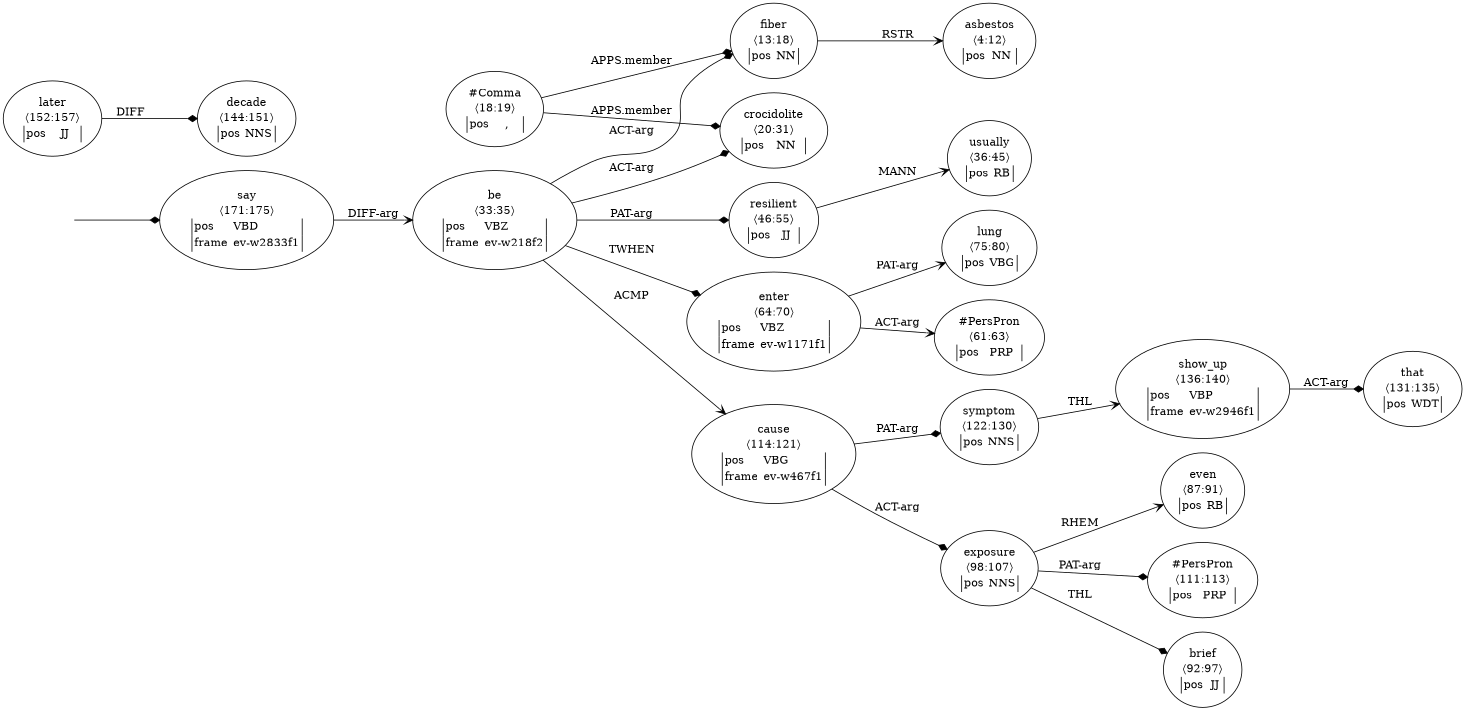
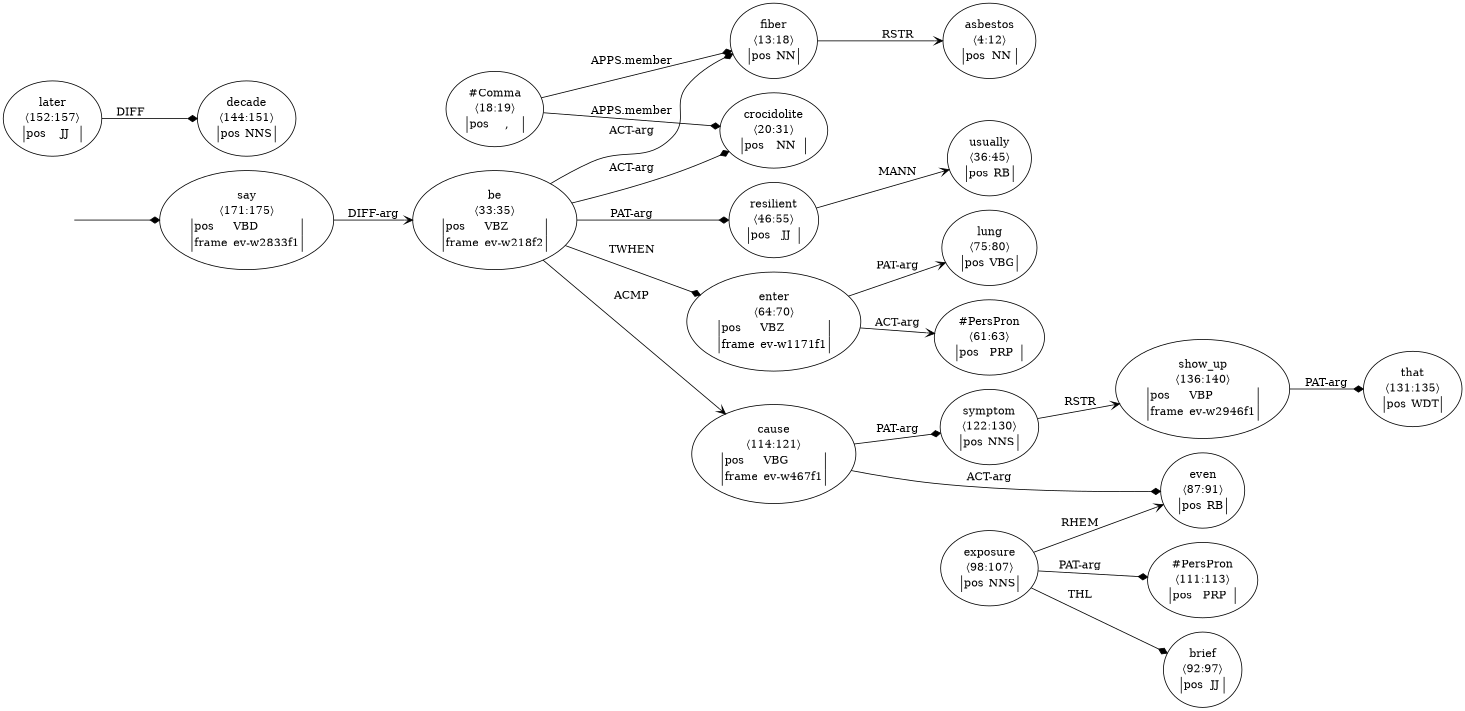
  digraph {
    rankdir=LR
    edge [arrowhead=diamond]
    top [style=invis]
    n2 [label=<<table align="center" border="0" cellspacing="0"><tr><td colspan="2">say</td></tr><tr><td colspan="2">〈171:175〉</td></tr><tr><td sides="l" border="1" align="left">pos</td><td sides="r" border="1" align="left">VBD</td></tr><tr><td sides="l" border="1" align="left">frame</td><td sides="r" border="1" align="left">ev-w2833f1</td></tr></table>>]
    n3 [label=<<table align="center" border="0" cellspacing="0"><tr><td colspan="2">be</td></tr><tr><td colspan="2">〈33:35〉</td></tr><tr><td sides="l" border="1" align="left">pos</td><td sides="r" border="1" align="left">VBZ</td></tr><tr><td sides="l" border="1" align="left">frame</td><td sides="r" border="1" align="left">ev-w218f2</td></tr></table>>]
    n4 [label=<<table align="center" border="0" cellspacing="0"><tr><td colspan="2">fiber</td></tr><tr><td colspan="2">〈13:18〉</td></tr><tr><td sides="l" border="1" align="left">pos</td><td sides="r" border="1" align="left">NN</td></tr></table>>]
    n5 [label=<<table align="center" border="0" cellspacing="0"><tr><td colspan="2">crocidolite</td></tr><tr><td colspan="2">〈20:31〉</td></tr><tr><td sides="l" border="1" align="left">pos</td><td sides="r" border="1" align="left">NN</td></tr></table>>]
    n6 [label=<<table align="center" border="0" cellspacing="0"><tr><td colspan="2">resilient</td></tr><tr><td colspan="2">〈46:55〉</td></tr><tr><td sides="l" border="1" align="left">pos</td><td sides="r" border="1" align="left">JJ</td></tr></table>>]
    n7 [label=<<table align="center" border="0" cellspacing="0"><tr><td colspan="2">enter</td></tr><tr><td colspan="2">〈64:70〉</td></tr><tr><td sides="l" border="1" align="left">pos</td><td sides="r" border="1" align="left">VBZ</td></tr><tr><td sides="l" border="1" align="left">frame</td><td sides="r" border="1" align="left">ev-w1171f1</td></tr></table>>]
    n8 [label=<<table align="center" border="0" cellspacing="0"><tr><td colspan="2">cause</td></tr><tr><td colspan="2">〈114:121〉</td></tr><tr><td sides="l" border="1" align="left">pos</td><td sides="r" border="1" align="left">VBG</td></tr><tr><td sides="l" border="1" align="left">frame</td><td sides="r" border="1" align="left">ev-w467f1</td></tr></table>>]
    n9 [label=<<table align="center" border="0" cellspacing="0"><tr><td colspan="2">asbestos</td></tr><tr><td colspan="2">〈4:12〉</td></tr><tr><td sides="l" border="1" align="left">pos</td><td sides="r" border="1" align="left">NN</td></tr></table>>]
    n10 [label=<<table align="center" border="0" cellspacing="0"><tr><td colspan="2">#Comma</td></tr><tr><td colspan="2">〈18:19〉</td></tr><tr><td sides="l" border="1" align="left">pos</td><td sides="r" border="1" align="left">,</td></tr></table>>]
    n11 [label=<<table align="center" border="0" cellspacing="0"><tr><td colspan="2">usually</td></tr><tr><td colspan="2">〈36:45〉</td></tr><tr><td sides="l" border="1" align="left">pos</td><td sides="r" border="1" align="left">RB</td></tr></table>>]
    n12 [label=<<table align="center" border="0" cellspacing="0"><tr><td colspan="2">#PersPron</td></tr><tr><td colspan="2">〈61:63〉</td></tr><tr><td sides="l" border="1" align="left">pos</td><td sides="r" border="1" align="left">PRP</td></tr></table>>]
    n13 [label=<<table align="center" border="0" cellspacing="0"><tr><td colspan="2">lung</td></tr><tr><td colspan="2">〈75:80〉</td></tr><tr><td sides="l" border="1" align="left">pos</td><td sides="r" border="1" align="left">VBG</td></tr></table>>]
    n14 [label=<<table align="center" border="0" cellspacing="0"><tr><td colspan="2">exposure</td></tr><tr><td colspan="2">〈98:107〉</td></tr><tr><td sides="l" border="1" align="left">pos</td><td sides="r" border="1" align="left">NNS</td></tr></table>>]
    n15 [label=<<table align="center" border="0" cellspacing="0"><tr><td colspan="2">symptom</td></tr><tr><td colspan="2">〈122:130〉</td></tr><tr><td sides="l" border="1" align="left">pos</td><td sides="r" border="1" align="left">NNS</td></tr></table>>]
    n16 [label=<<table align="center" border="0" cellspacing="0"><tr><td colspan="2">even</td></tr><tr><td colspan="2">〈87:91〉</td></tr><tr><td sides="l" border="1" align="left">pos</td><td sides="r" border="1" align="left">RB</td></tr></table>>]
    n17 [label=<<table align="center" border="0" cellspacing="0"><tr><td colspan="2">brief</td></tr><tr><td colspan="2">〈92:97〉</td></tr><tr><td sides="l" border="1" align="left">pos</td><td sides="r" border="1" align="left">JJ</td></tr></table>>]
    n18 [label=<<table align="center" border="0" cellspacing="0"><tr><td colspan="2">#PersPron</td></tr><tr><td colspan="2">〈111:113〉</td></tr><tr><td sides="l" border="1" align="left">pos</td><td sides="r" border="1" align="left">PRP</td></tr></table>>]
    n19 [label=<<table align="center" border="0" cellspacing="0"><tr><td colspan="2">show_up</td></tr><tr><td colspan="2">〈136:140〉</td></tr><tr><td sides="l" border="1" align="left">pos</td><td sides="r" border="1" align="left">VBP</td></tr><tr><td sides="l" border="1" align="left">frame</td><td sides="r" border="1" align="left">ev-w2946f1</td></tr></table>>]
    n20 [label=<<table align="center" border="0" cellspacing="0"><tr><td colspan="2">that</td></tr><tr><td colspan="2">〈131:135〉</td></tr><tr><td sides="l" border="1" align="left">pos</td><td sides="r" border="1" align="left">WDT</td></tr></table>>]
    n21 [label=<<table align="center" border="0" cellspacing="0"><tr><td colspan="2">later</td></tr><tr><td colspan="2">〈152:157〉</td></tr><tr><td sides="l" border="1" align="left">pos</td><td sides="r" border="1" align="left">JJ</td></tr></table>>]
    n22 [label=<<table align="center" border="0" cellspacing="0"><tr><td colspan="2">decade</td></tr><tr><td colspan="2">〈144:151〉</td></tr><tr><td sides="l" border="1" align="left">pos</td><td sides="r" border="1" align="left">NNS</td></tr></table>>]
    top -> n2
    n2 -> n3 [arrowhead=vee label="DIFF-arg"]
    n3 -> n4 [label="ACT-arg"]
    n3 -> n5 [label="ACT-arg"]
    n3 -> n6 [label="PAT-arg"]
    n3 -> n7 [label=TWHEN]
    n3 -> n8 [arrowhead=vee label=ACMP]
    n4 -> n9 [arrowhead=vee label=RSTR]
    n6 -> n11 [arrowhead=vee label=MANN]
    n7 -> n12 [arrowhead=vee label="ACT-arg"]
    n7 -> n13 [arrowhead=vee label="PAT-arg"]
-   n8 -> n14 [label="ACT-arg"]
+   n8 -> n16 [label="ACT-arg"]
    n8 -> n15 [label="PAT-arg"]
    n10 -> n4 [label="APPS.member"]
    n10 -> n5 [label="APPS.member"]
    n14 -> n16 [arrowhead=vee label=RHEM]
    n14 -> n17 [label=THL]
    n14 -> n18 [label="PAT-arg"]
-   n15 -> n19 [arrowhead=vee label=THL]
-   n19 -> n20 [label="ACT-arg"]
+   n15 -> n19 [arrowhead=vee label=RSTR]
+   n19 -> n20 [label="PAT-arg"]
    n21 -> n22 [label=DIFF]
  }
